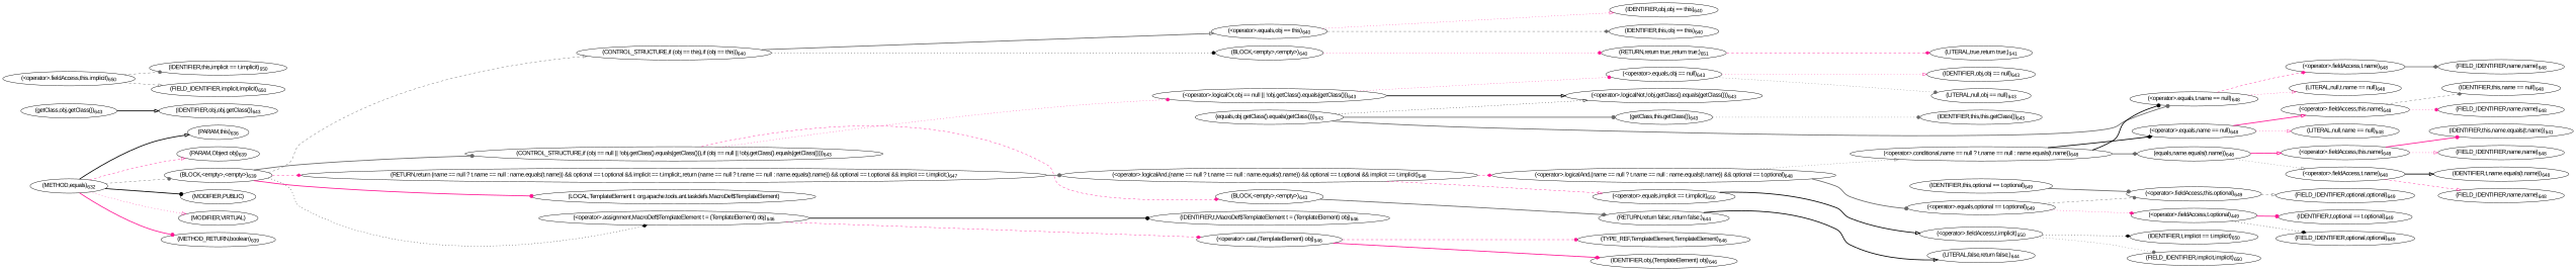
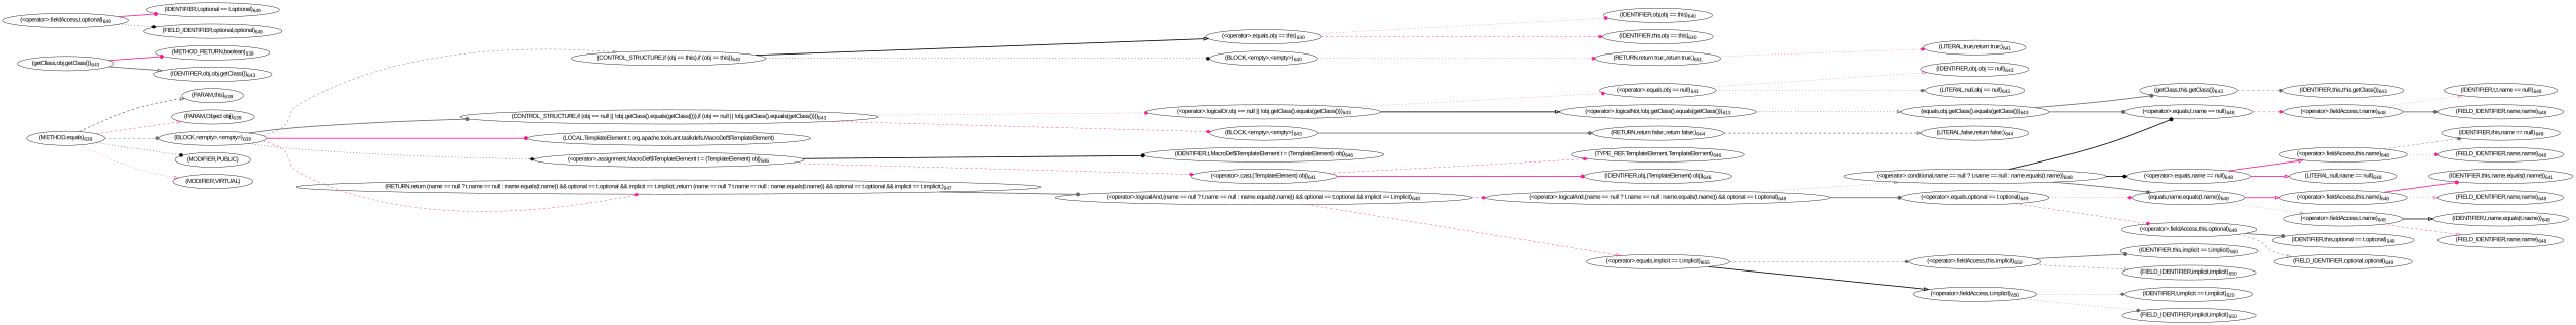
  digraph {
    fontname="Liberation Sans"
    rankdir=LR
    node [fontname="Liberation Sans"]
    edge [arrowhead=dot color=deeppink fontname="Liberation Sans" style=bold]
-   n1 [label=<(METHOD,equals)<SUB>632</SUB>>]
-   n2 [label=<(PARAM,this)<SUB>636</SUB>>]
+   n1 [label=<(METHOD,equals)<SUB>639</SUB>>]
+   n2 [label=<(PARAM,this)<SUB>639</SUB>>]
    n3 [label=<(PARAM,Object obj)<SUB>639</SUB>>]
    n4 [label=<(BLOCK,&lt;empty&gt;,&lt;empty&gt;)<SUB>639</SUB>>]
    n5 [label=<(MODIFIER,PUBLIC)>]
    n6 [label=<(MODIFIER,VIRTUAL)>]
    n7 [label=<(METHOD_RETURN,boolean)<SUB>639</SUB>>]
    n8 [label=<(CONTROL_STRUCTURE,if (obj == this),if (obj == this))<SUB>640</SUB>>]
    n9 [label=<(CONTROL_STRUCTURE,if (obj == null || !obj.getClass().equals(getClass())),if (obj == null || !obj.getClass().equals(getClass())))<SUB>643</SUB>>]
    n10 [label=<(LOCAL,TemplateElement t: org.apache.tools.ant.taskdefs.MacroDef$TemplateElement)>]
    n11 [label=<(&lt;operator&gt;.assignment,MacroDef$TemplateElement t = (TemplateElement) obj)<SUB>646</SUB>>]
    n12 [label=<(RETURN,return (name == null ? t.name == null : name.equals(t.name)) &amp;&amp; optional == t.optional &amp;&amp; implicit == t.implicit;,return (name == null ? t.name == null : name.equals(t.name)) &amp;&amp; optional == t.optional &amp;&amp; implicit == t.implicit;)<SUB>647</SUB>>]
    n13 [label=<(&lt;operator&gt;.equals,obj == this)<SUB>640</SUB>>]
    n14 [label=<(BLOCK,&lt;empty&gt;,&lt;empty&gt;)<SUB>640</SUB>>]
    n15 [label=<(&lt;operator&gt;.logicalOr,obj == null || !obj.getClass().equals(getClass()))<SUB>643</SUB>>]
    n16 [label=<(BLOCK,&lt;empty&gt;,&lt;empty&gt;)<SUB>643</SUB>>]
    n17 [label=<(IDENTIFIER,t,MacroDef$TemplateElement t = (TemplateElement) obj)<SUB>646</SUB>>]
-   n18 [label=<(&lt;operator&gt;.cast,(TemplateElement) obj)<SUB>646</SUB>>]
+   n18 [label=<(&lt;operator&gt;.cast,(TemplateElement) obj)<SUB>641</SUB>>]
    n19 [label=<(&lt;operator&gt;.logicalAnd,(name == null ? t.name == null : name.equals(t.name)) &amp;&amp; optional == t.optional &amp;&amp; implicit == t.implicit)<SUB>648</SUB>>]
    n20 [label=<(IDENTIFIER,obj,obj == this)<SUB>640</SUB>>]
    n21 [label=<(IDENTIFIER,this,obj == this)<SUB>640</SUB>>]
    n22 [label=<(RETURN,return true;,return true;)<SUB>651</SUB>>]
    n23 [label=<(LITERAL,true,return true;)<SUB>641</SUB>>]
    n24 [label=<(&lt;operator&gt;.equals,obj == null)<SUB>643</SUB>>]
-   n25 [label=<(&lt;operator&gt;.logicalNot,!obj.getClass().equals(getClass()))<SUB>643</SUB>>]
+   n25 [label=<(&lt;operator&gt;.logicalNot,!obj.getClass().equals(getClass()))<SUB>613</SUB>>]
    n26 [label=<(RETURN,return false;,return false;)<SUB>644</SUB>>]
    n27 [label=<(IDENTIFIER,obj,obj == null)<SUB>643</SUB>>]
    n28 [label=<(LITERAL,null,obj == null)<SUB>643</SUB>>]
    n29 [label=<(equals,obj.getClass().equals(getClass()))<SUB>643</SUB>>]
    n30 [label=<(getClass,this.getClass())<SUB>643</SUB>>]
    n31 [label=<(&lt;operator&gt;.equals,t.name == null)<SUB>648</SUB>>]
    n32 [label=<(getClass,obj.getClass())<SUB>643</SUB>>]
    n33 [label=<(IDENTIFIER,obj,obj.getClass())<SUB>643</SUB>>]
    n34 [label=<(IDENTIFIER,this,this.getClass())<SUB>643</SUB>>]
    n35 [label=<(LITERAL,false,return false;)<SUB>644</SUB>>]
    n36 [label=<(TYPE_REF,TemplateElement,TemplateElement)<SUB>646</SUB>>]
    n37 [label=<(IDENTIFIER,obj,(TemplateElement) obj)<SUB>646</SUB>>]
    n38 [label=<(&lt;operator&gt;.logicalAnd,(name == null ? t.name == null : name.equals(t.name)) &amp;&amp; optional == t.optional)<SUB>648</SUB>>]
-   n39 [label=<(&lt;operator&gt;.equals,implicit == t.implicit)<SUB>650</SUB>>]
+   n39 [label=<(&lt;operator&gt;.equals,implicit == t.implicit)<SUB>655</SUB>>]
    n40 [label=<(&lt;operator&gt;.conditional,name == null ? t.name == null : name.equals(t.name))<SUB>648</SUB>>]
    n41 [label=<(&lt;operator&gt;.equals,optional == t.optional)<SUB>649</SUB>>]
    n42 [label=<(&lt;operator&gt;.fieldAccess,this.implicit)<SUB>650</SUB>>]
    n43 [label=<(&lt;operator&gt;.fieldAccess,t.implicit)<SUB>650</SUB>>]
    n44 [label=<(&lt;operator&gt;.equals,name == null)<SUB>648</SUB>>]
    n45 [label=<(equals,name.equals(t.name))<SUB>648</SUB>>]
    n46 [label=<(&lt;operator&gt;.fieldAccess,this.optional)<SUB>649</SUB>>]
-   n47 [label=<(&lt;operator&gt;.fieldAccess,t.optional)<SUB>449</SUB>>]
+   n47 [label=<(&lt;operator&gt;.fieldAccess,t.optional)<SUB>649</SUB>>]
    n48 [label=<(&lt;operator&gt;.fieldAccess,this.name)<SUB>648</SUB>>]
    n49 [label=<(LITERAL,null,name == null)<SUB>648</SUB>>]
    n50 [label=<(&lt;operator&gt;.fieldAccess,t.name)<SUB>648</SUB>>]
-   n51 [label=<(LITERAL,null,t.name == null)<SUB>648</SUB>>]
    n52 [label=<(&lt;operator&gt;.fieldAccess,this.name)<SUB>648</SUB>>]
    n53 [label=<(&lt;operator&gt;.fieldAccess,t.name)<SUB>648</SUB>>]
    n54 [label=<(IDENTIFIER,this,name == null)<SUB>648</SUB>>]
    n55 [label=<(FIELD_IDENTIFIER,name,name)<SUB>648</SUB>>]
+   n56 [label=<(IDENTIFIER,t,t.name == null)<SUB>648</SUB>>]
    n57 [label=<(FIELD_IDENTIFIER,name,name)<SUB>648</SUB>>]
    n58 [label=<(IDENTIFIER,this,name.equals(t.name))<SUB>641</SUB>>]
    n59 [label=<(FIELD_IDENTIFIER,name,name)<SUB>648</SUB>>]
    n60 [label=<(IDENTIFIER,t,name.equals(t.name))<SUB>648</SUB>>]
    n61 [label=<(FIELD_IDENTIFIER,name,name)<SUB>648</SUB>>]
    n62 [label=<(IDENTIFIER,this,optional == t.optional)<SUB>649</SUB>>]
    n63 [label=<(FIELD_IDENTIFIER,optional,optional)<SUB>649</SUB>>]
    n64 [label=<(IDENTIFIER,t,optional == t.optional)<SUB>649</SUB>>]
    n65 [label=<(FIELD_IDENTIFIER,optional,optional)<SUB>649</SUB>>]
    n66 [label=<(IDENTIFIER,this,implicit == t.implicit)<SUB>650</SUB>>]
    n67 [label=<(FIELD_IDENTIFIER,implicit,implicit)<SUB>650</SUB>>]
-   n68 [label=<(IDENTIFIER,t,implicit == t.implicit)<SUB>650</SUB>>]
+   n68 [label=<(IDENTIFIER,t,implicit == t.implicit)<SUB>620</SUB>>]
    n69 [label=<(FIELD_IDENTIFIER,implicit,implicit)<SUB>650</SUB>>]
-   n1 -> n2 [arrowhead=onormal color=black]
+   n1 -> n2 [arrowhead=onormal color=black style=dashed]
    n1 -> n3 [arrowhead=onormal style=dashed]
    n1 -> n4 [color=gray40 style=dashed]
-   n1 -> n5 [color=black]
+   n1 -> n5 [color=black style=dotted]
    n1 -> n6 [arrowhead=onormal style=dotted]
-   n1 -> n7
+   n32 -> n7
    n4 -> n8 [arrowhead=onormal color=gray40 style=dashed]
    n4 -> n9 [color=gray40]
    n4 -> n10
    n4 -> n11 [arrowhead=diamond color=black style=dotted]
    n4 -> n12 [arrowhead=diamond style=dashed]
-   n8 -> n13 [arrowhead=onormal color=gray40]
+   n8 -> n13 [arrowhead=onormal color=black]
    n8 -> n14 [color=black style=dotted]
    n9 -> n15 [style=dotted]
    n9 -> n16 [arrowhead=diamond style=dashed]
    n11 -> n17 [color=black]
    n11 -> n18 [arrowhead=diamond style=dashed]
    n12 -> n19 [color=gray40]
-   n13 -> n20 [arrowhead=onormal style=dotted]
-   n13 -> n21 [arrowhead=diamond color=gray40 style=dashed]
+   n13 -> n20 [style=dotted]
+   n13 -> n21 [arrowhead=diamond style=dashed]
    n14 -> n22 [style=dotted]
    n15 -> n24 [style=dotted]
    n15 -> n25 [arrowhead=onormal color=black]
    n16 -> n26 [arrowhead=diamond color=gray40]
-   n18 -> n36 [style=dashed]
-   n18 -> n37 [arrowhead=diamond]
+   n18 -> n36 [arrowhead=diamond style=dashed]
+   n18 -> n37
    n19 -> n38 [arrowhead=diamond style=dashed]
    n19 -> n39 [arrowhead=onormal style=dashed]
-   n22 -> n23 [arrowhead=diamond style=dashed]
+   n22 -> n23 [arrowhead=diamond style=dotted]
    n24 -> n27 [arrowhead=onormal style=dotted]
-   n24 -> n28 [color=gray40 style=dotted]
-   n29 -> n25 [arrowhead=onormal color=black style=dotted]
-   n26 -> n35 [arrowhead=onormal color=black]
+   n24 -> n28 [arrowhead=diamond color=gray40 style=dotted]
+   n25 -> n29 [arrowhead=onormal color=black style=dotted]
+   n26 -> n35 [arrowhead=onormal color=black style=dashed]
    n29 -> n30 [color=gray40]
    n29 -> n31 [color=gray40]
-   n30 -> n34 [color=gray40 style=dotted]
+   n30 -> n34 [color=gray40 style=dashed]
    n31 -> n50 [arrowhead=diamond style=dashed]
-   n31 -> n51 [arrowhead=onormal style=dotted]
-   n32 -> n33 [arrowhead=onormal color=black]
+   n32 -> n33 [arrowhead=onormal color=gray40]
    n38 -> n40 [arrowhead=onormal color=gray40 style=dotted]
    n38 -> n41 [color=gray40]
+   n39 -> n42 [arrowhead=diamond color=gray40 style=dashed]
    n39 -> n43 [arrowhead=onormal color=black]
    n40 -> n31 [color=black]
    n40 -> n44 [arrowhead=diamond color=black]
    n40 -> n45 [arrowhead=diamond color=gray40]
-   n41 -> n46 [color=gray40 style=dashed]
-   n41 -> n47 [arrowhead=diamond style=dotted]
-   n42 -> n66 [color=gray40 style=dashed]
+   n41 -> n46 [style=dashed]
+   n41 -> n45 [arrowhead=diamond style=dotted]
+   n42 -> n66 [color=gray40]
    n42 -> n67 [arrowhead=onormal color=gray40 style=dashed]
-   n43 -> n68 [arrowhead=diamond color=black style=dotted]
+   n43 -> n68 [arrowhead=diamond color=gray40 style=dotted]
    n43 -> n69 [color=gray40 style=dotted]
    n44 -> n48 [arrowhead=onormal]
-   n44 -> n49 [arrowhead=onormal style=dotted]
+   n44 -> n49 [arrowhead=onormal]
    n45 -> n52 [arrowhead=onormal]
    n45 -> n53 [arrowhead=onormal color=gray40 style=dotted]
-   n62 -> n46 [color=gray40]
+   n46 -> n62 [color=gray40]
    n46 -> n63 [arrowhead=onormal color=gray40 style=dashed]
    n47 -> n64
    n47 -> n65 [arrowhead=diamond color=black style=dotted]
    n48 -> n54 [arrowhead=diamond color=gray40 style=dashed]
    n48 -> n55 [style=dotted]
+   n50 -> n56 [arrowhead=onormal style=dotted]
    n50 -> n57 [arrowhead=diamond color=gray40]
    n52 -> n58
    n52 -> n59 [arrowhead=onormal style=dotted]
    n53 -> n60 [arrowhead=onormal color=black]
    n53 -> n61 [arrowhead=onormal style=dashed]
  }
